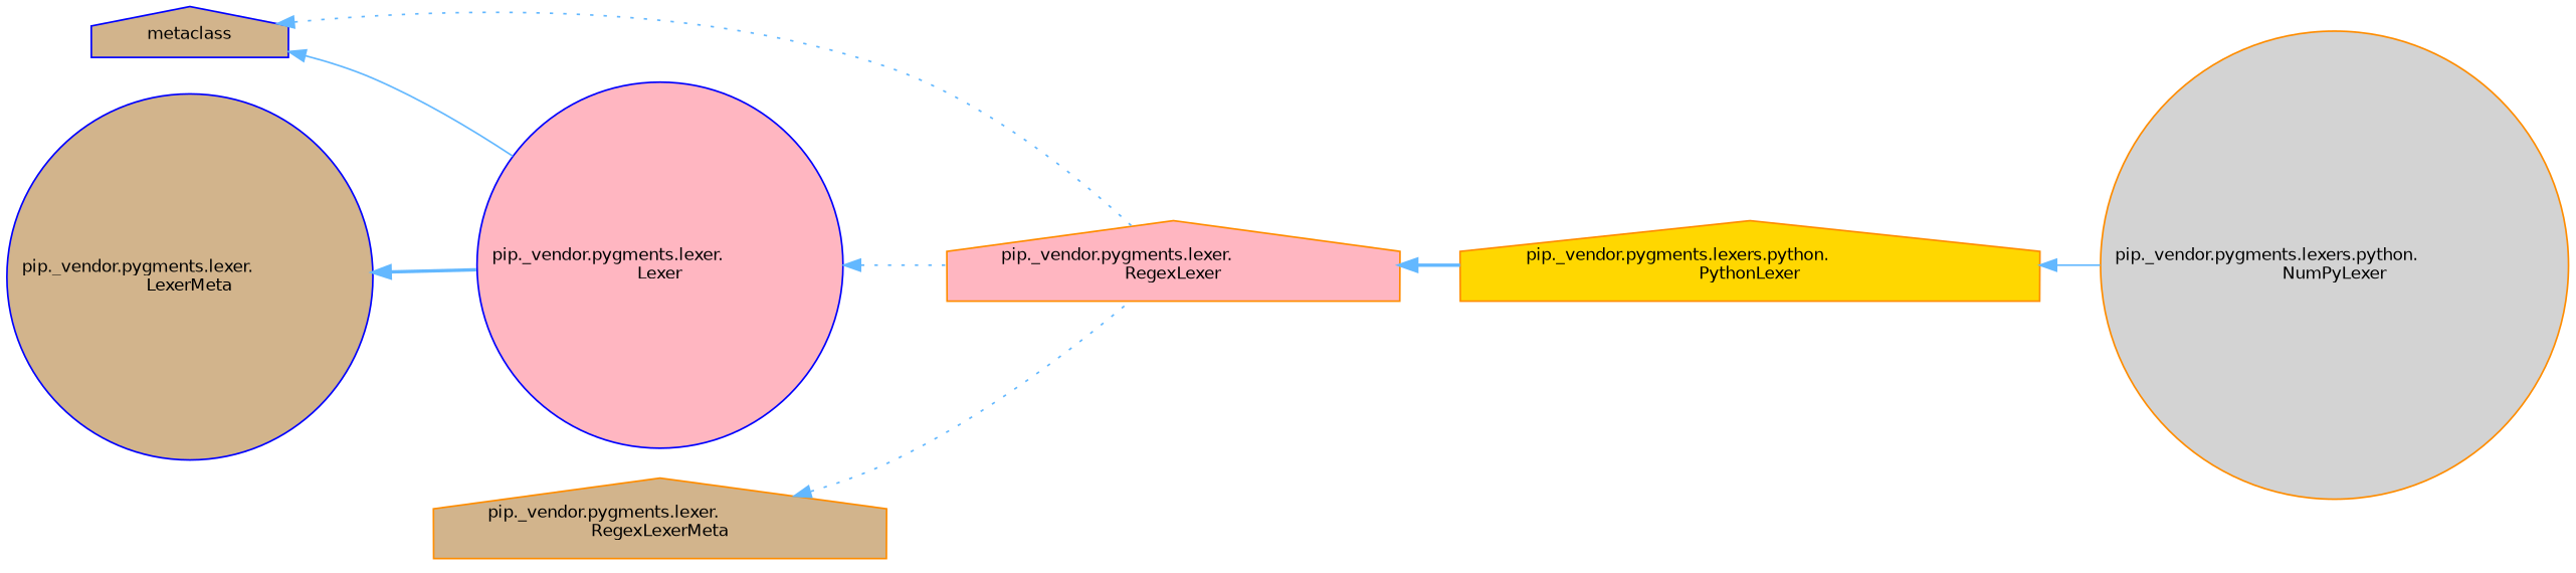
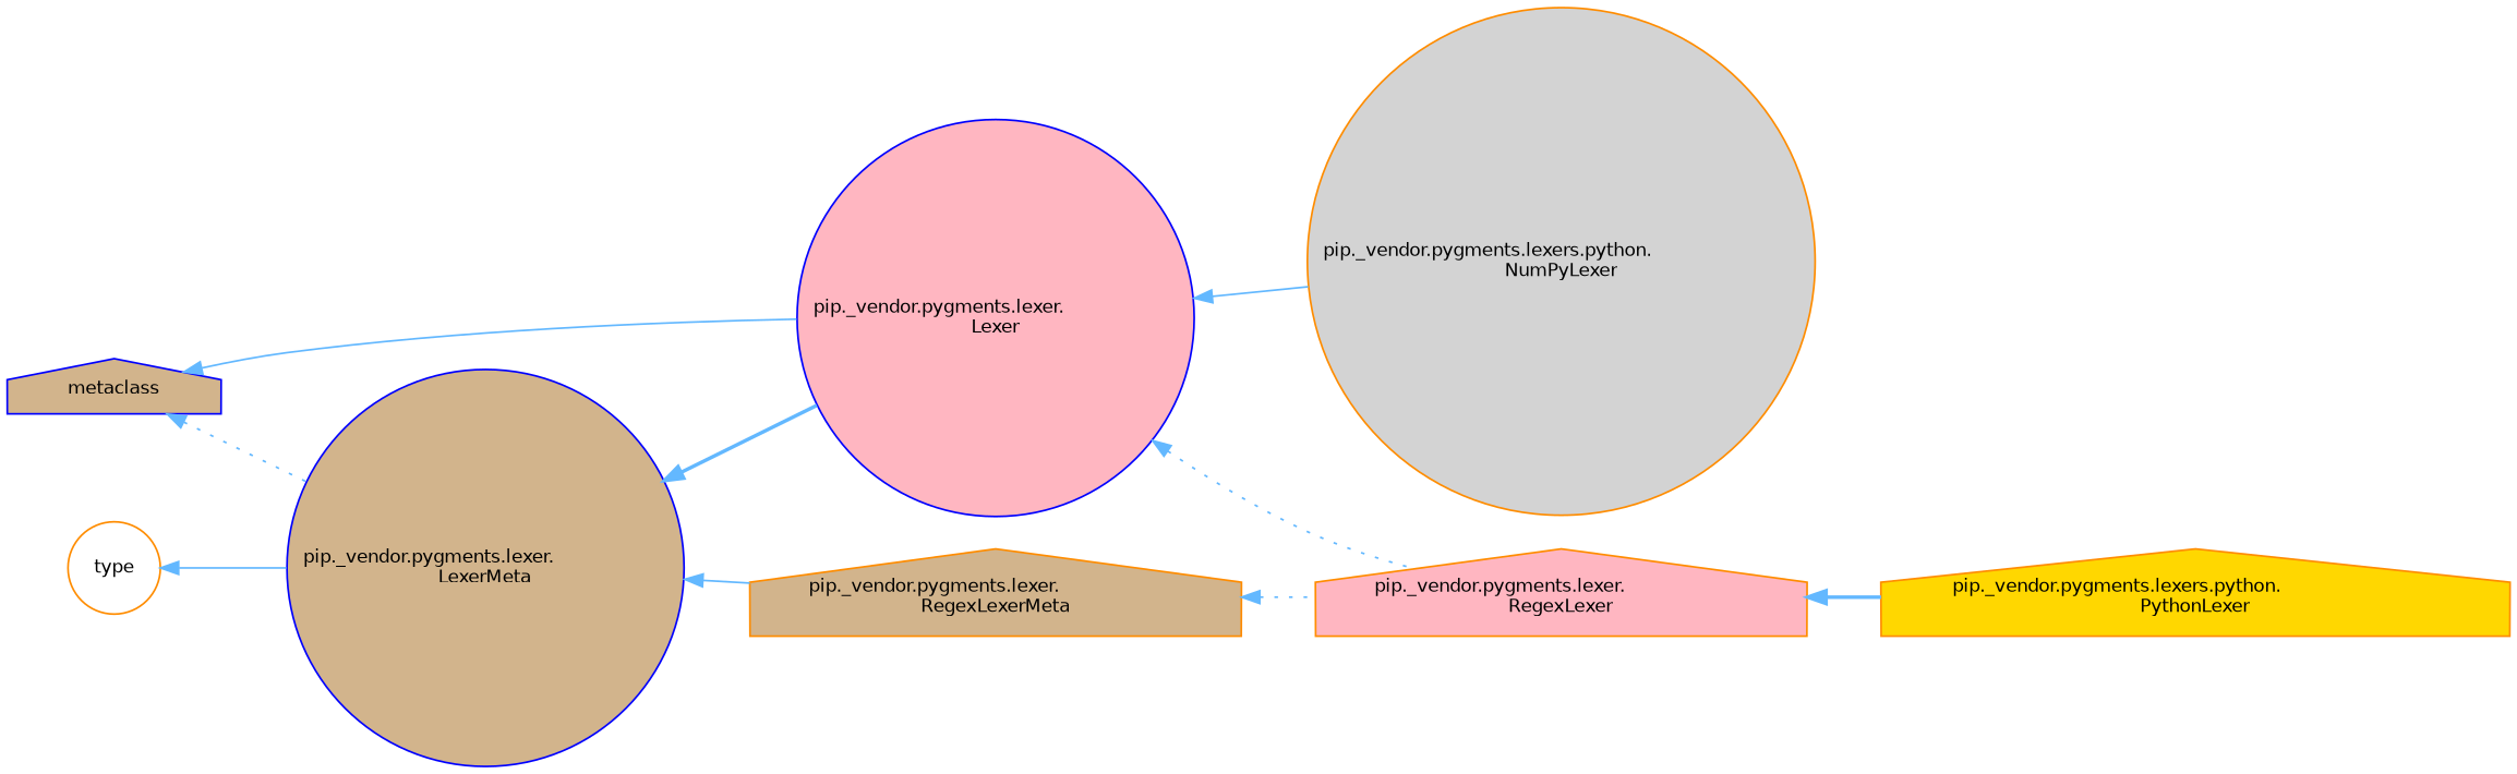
  digraph {
    rankdir=LR
    node [color=darkorange fillcolor=tan fontname=Helvetica fontsize=10 shape=circle style=filled]
    edge [color=steelblue1 dir=back fontname=Helvetica fontsize=10 labelfontname=Helvetica labelfontsize=10 style=solid]
    n1 [fillcolor=lightgrey fontcolor=black height=0.2 label="pip._vendor.pygments.lexers.python.\lNumPyLexer" width=0.4]
    n2 [fillcolor=gold height=0.2 label="pip._vendor.pygments.lexers.python.\lPythonLexer" shape=house width=0.4]
    n3 [fillcolor=lightpink height=0.2 label="pip._vendor.pygments.lexer.\lRegexLexer" shape=house width=0.4]
    n4 [color=blue fillcolor=lightpink height=0.2 label="pip._vendor.pygments.lexer.\lLexer" width=0.4]
    n5 [color=blue height=0.2 label=metaclass shape=house width=0.4]
    n6 [color=blue height=0.2 label="pip._vendor.pygments.lexer.\lLexerMeta" width=0.4]
    n7 [height=0.2 label="pip._vendor.pygments.lexer.\lRegexLexerMeta" shape=house width=0.4]
-   n2 -> n1
+   n8 [fillcolor=white height=0.2 label=type width=0.4]
+   n4 -> n1
    n3 -> n2 [style=bold]
    n4 -> n3 [style=dotted]
-   n5 -> n3 [style=dotted]
+   n5 -> n6 [style=dotted]
    n5 -> n4
    n6 -> n4 [style=bold]
+   n6 -> n7
    n7 -> n3 [style=dotted]
+   n8 -> n6
  }
